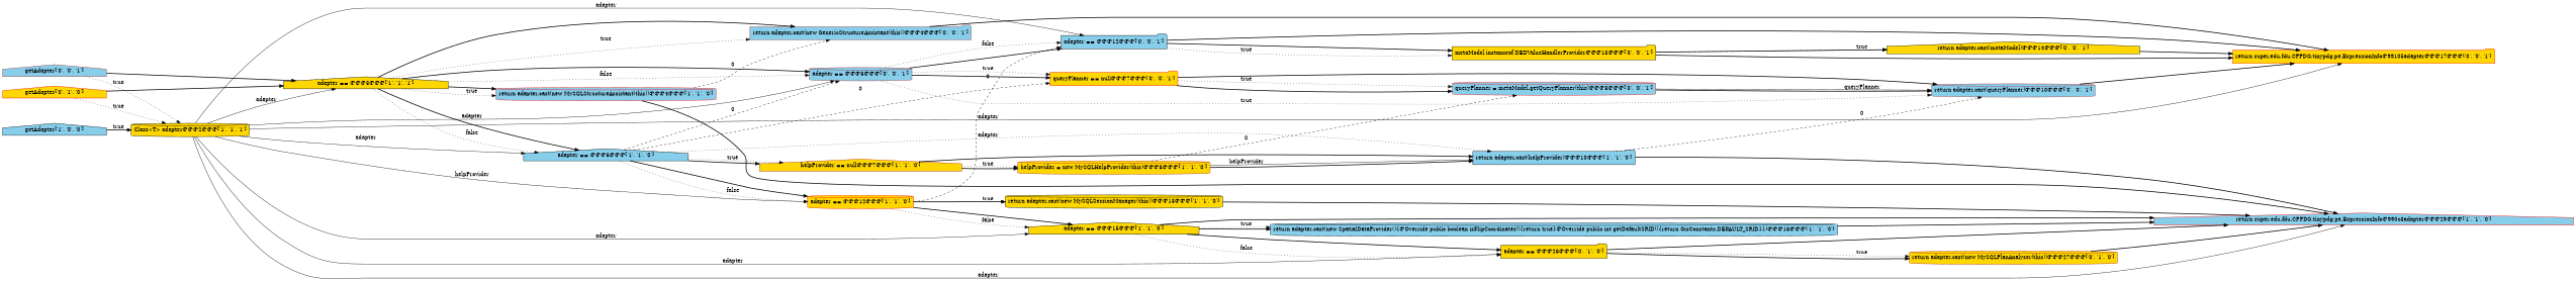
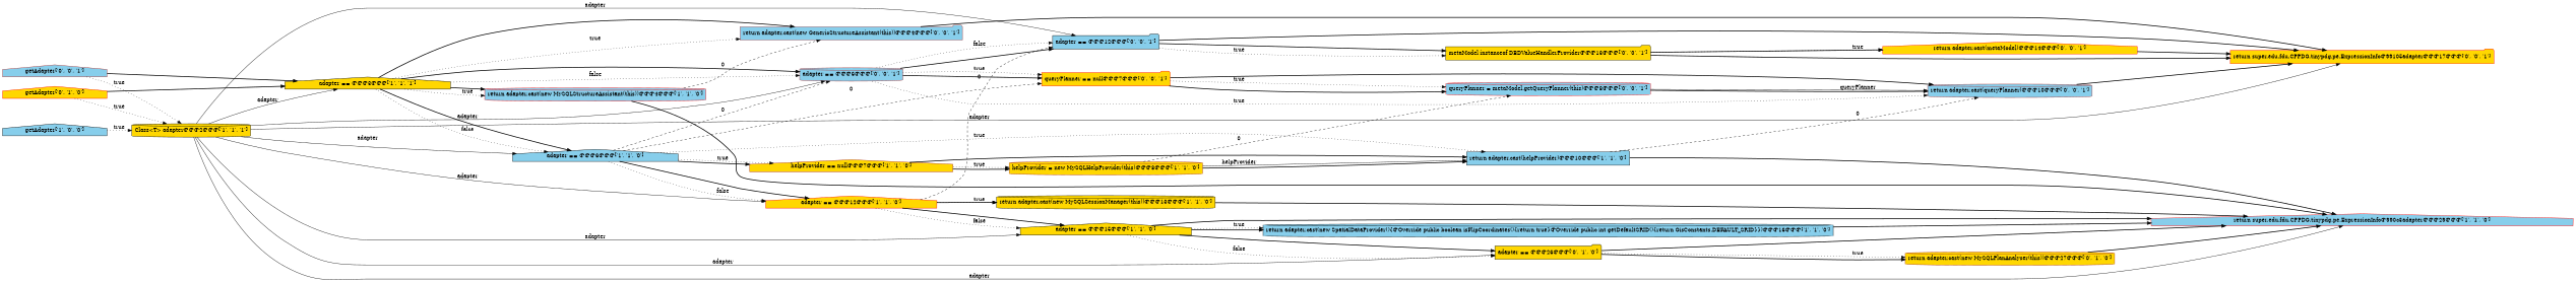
  digraph {
    rankdir=LR
    node [color=black fillcolor=gold shape=cylinder style=filled]
    edge [style=bold]
    n1 [label="metaModel instanceof DBDValueHandlerProvider@@@13@@@['0', '0', '1']" shape=folder]
-   n2 [label="return adapter.cast(metaModel)@@@14@@@['0', '0', '1']" shape=house]
+   n2 [color=red label="return adapter.cast(metaModel)@@@14@@@['0', '0', '1']" shape=house]
    n3 [color=red label="return super.edu.fdu.CPPDG.tinypdg.pe.ExpressionInfo@99105adapter@@@17@@@['0', '0', '1']" shape=folder]
    n4 [label="adapter == @@@15@@@['1', '1', '0']" shape=house]
    n5 [label="adapter == @@@26@@@['0', '1', '0']" shape=folder]
    n6 [fillcolor=skyblue label="return adapter.cast(new SpatialDataProvider(){@Override public boolean isFlipCoordinates(){return true}@Override public int getDefaultSRID(){return GisConstants.DEFAULT_SRID}})@@@16@@@['1', '1', '0']"]
    n7 [color=red fillcolor=skyblue label="return super.edu.fdu.CPPDG.tinypdg.pe.ExpressionInfo@990c3adapter@@@29@@@['1', '1', '0']" shape=house]
    n8 [color=brown label="return adapter.cast(new MySQLPlanAnalyser(this))@@@27@@@['0', '1', '0']"]
    n9 [label="adapter == @@@3@@@['1', '1', '1']" shape=house]
    n10 [color=brown fillcolor=skyblue label="adapter == @@@6@@@['0', '0', '1']"]
    n11 [fillcolor=skyblue label="adapter == @@@6@@@['1', '1', '0']" shape=house]
    n12 [color=brown fillcolor=skyblue label="return adapter.cast(new GenericStructureAssistant(this))@@@4@@@['0', '0', '1']" shape=folder]
    n13 [color=red fillcolor=skyblue label="return adapter.cast(new MySQLStructureAssistant(this))@@@4@@@['1', '1', '0']"]
    n14 [fillcolor=skyblue label="adapter == @@@12@@@['0', '0', '1']" shape=folder]
    n15 [color=red label="queryPlanner == null@@@7@@@['0', '0', '1']" shape=folder]
    n16 [color=brown fillcolor=skyblue label="return adapter.cast(queryPlanner)@@@10@@@['0', '0', '1']"]
-   n17 [color=red label="adapter == @@@12@@@['1', '1', '0']"]
+   n17 [color=red label="adapter == @@@12@@@['1', '1', '0']" shape=house]
    n18 [fillcolor=skyblue label="return adapter.cast(helpProvider)@@@10@@@['1', '1', '0']" shape=folder]
    n19 [color=brown label="helpProvider == null@@@7@@@['1', '1', '0']" shape=house]
    n20 [color=red fillcolor=skyblue label="queryPlanner = metaModel.getQueryPlanner(this)@@@8@@@['0', '0', '1']"]
    n21 [color=red label="getAdapter['0', '1', '0']" shape=house]
    n22 [label="Class<T> adapter@@@2@@@['1', '1', '1']"]
    n23 [color=brown fillcolor=skyblue label="getAdapter['0', '0', '1']" shape=house]
    n24 [label="return adapter.cast(new MySQLSessionManager(this))@@@13@@@['1', '1', '0']"]
    n25 [color=brown label="helpProvider = new MySQLHelpProvider(this)@@@8@@@['1', '1', '0']"]
    n26 [fillcolor=skyblue label="getAdapter['1', '0', '0']" shape=house]
    n1 -> n2 [label=true style=dotted]
    n1 -> n2
    n1 -> n3
    n2 -> n3
    n4 -> n5 [label=false style=dotted]
    n4 -> n5
    n4 -> n6
    n4 -> n6 [label=true style=dotted]
    n4 -> n7
    n5 -> n7
    n5 -> n8
    n5 -> n8 [label=true style=dotted]
    n6 -> n7
    n8 -> n7
    n9 -> n10 [label=false style=dotted]
    n9 -> n10
    n9 -> n11
    n9 -> n11 [label=false style=dotted]
    n9 -> n12 [label=true style=dotted]
    n9 -> n12
    n9 -> n13 [label=true style=dotted]
    n9 -> n13
    n10 -> n14 [label=false style=dotted]
    n10 -> n14
    n10 -> n15
    n10 -> n15 [label=true style=dotted]
    n10 -> n16 [label=true style=dotted]
    n11 -> n10 [label=0 style=dashed]
    n11 -> n15 [label=0 style=dashed]
    n11 -> n17
    n11 -> n17 [label=false style=dotted]
-   n11 -> n18 [label=adapter style=dotted]
+   n11 -> n18 [label=true style=dotted]
    n11 -> n19 [label=true style=dotted]
    n11 -> n19
    n12 -> n3
    n13 -> n7
    n13 -> n12 [label=0 style=dashed]
    n14 -> n1 [label=true style=dotted]
    n14 -> n1
    n14 -> n3
    n15 -> n16
    n15 -> n20
    n15 -> n20 [label=true style=dotted]
    n16 -> n3
    n17 -> n4
    n17 -> n4 [label=false style=dotted]
    n17 -> n14 [label=0 style=dashed]
    n17 -> n24
    n17 -> n24 [label=true style=dotted]
    n18 -> n7
    n18 -> n16 [label=0 style=dashed]
    n19 -> n18
    n19 -> n25
    n19 -> n25 [label=true style=dotted]
    n20 -> n16
    n20 -> n16 [label=queryPlanner style=solid]
    n21 -> n9
    n21 -> n22 [label=true style=dotted]
    n22 -> n3 [label=adapter style=solid]
    n22 -> n4 [label=adapter style=solid]
    n22 -> n5 [label=adapter style=solid]
    n22 -> n7 [label=adapter style=solid]
    n22 -> n9 [label=adapter style=solid]
    n22 -> n10 [label=adapter style=solid]
    n22 -> n11 [label=adapter style=solid]
    n22 -> n14 [label=adapter style=solid]
-   n22 -> n17 [label=helpProvider style=solid]
+   n22 -> n17 [label=adapter style=solid]
    n23 -> n9
    n23 -> n22 [label=true style=dotted]
    n24 -> n7
    n25 -> n18 [label=helpProvider style=solid]
    n25 -> n18
    n25 -> n20 [label=0 style=dashed]
-   n26 -> n22 [label=true]
+   n26 -> n22 [label=true style=dotted]
  }
